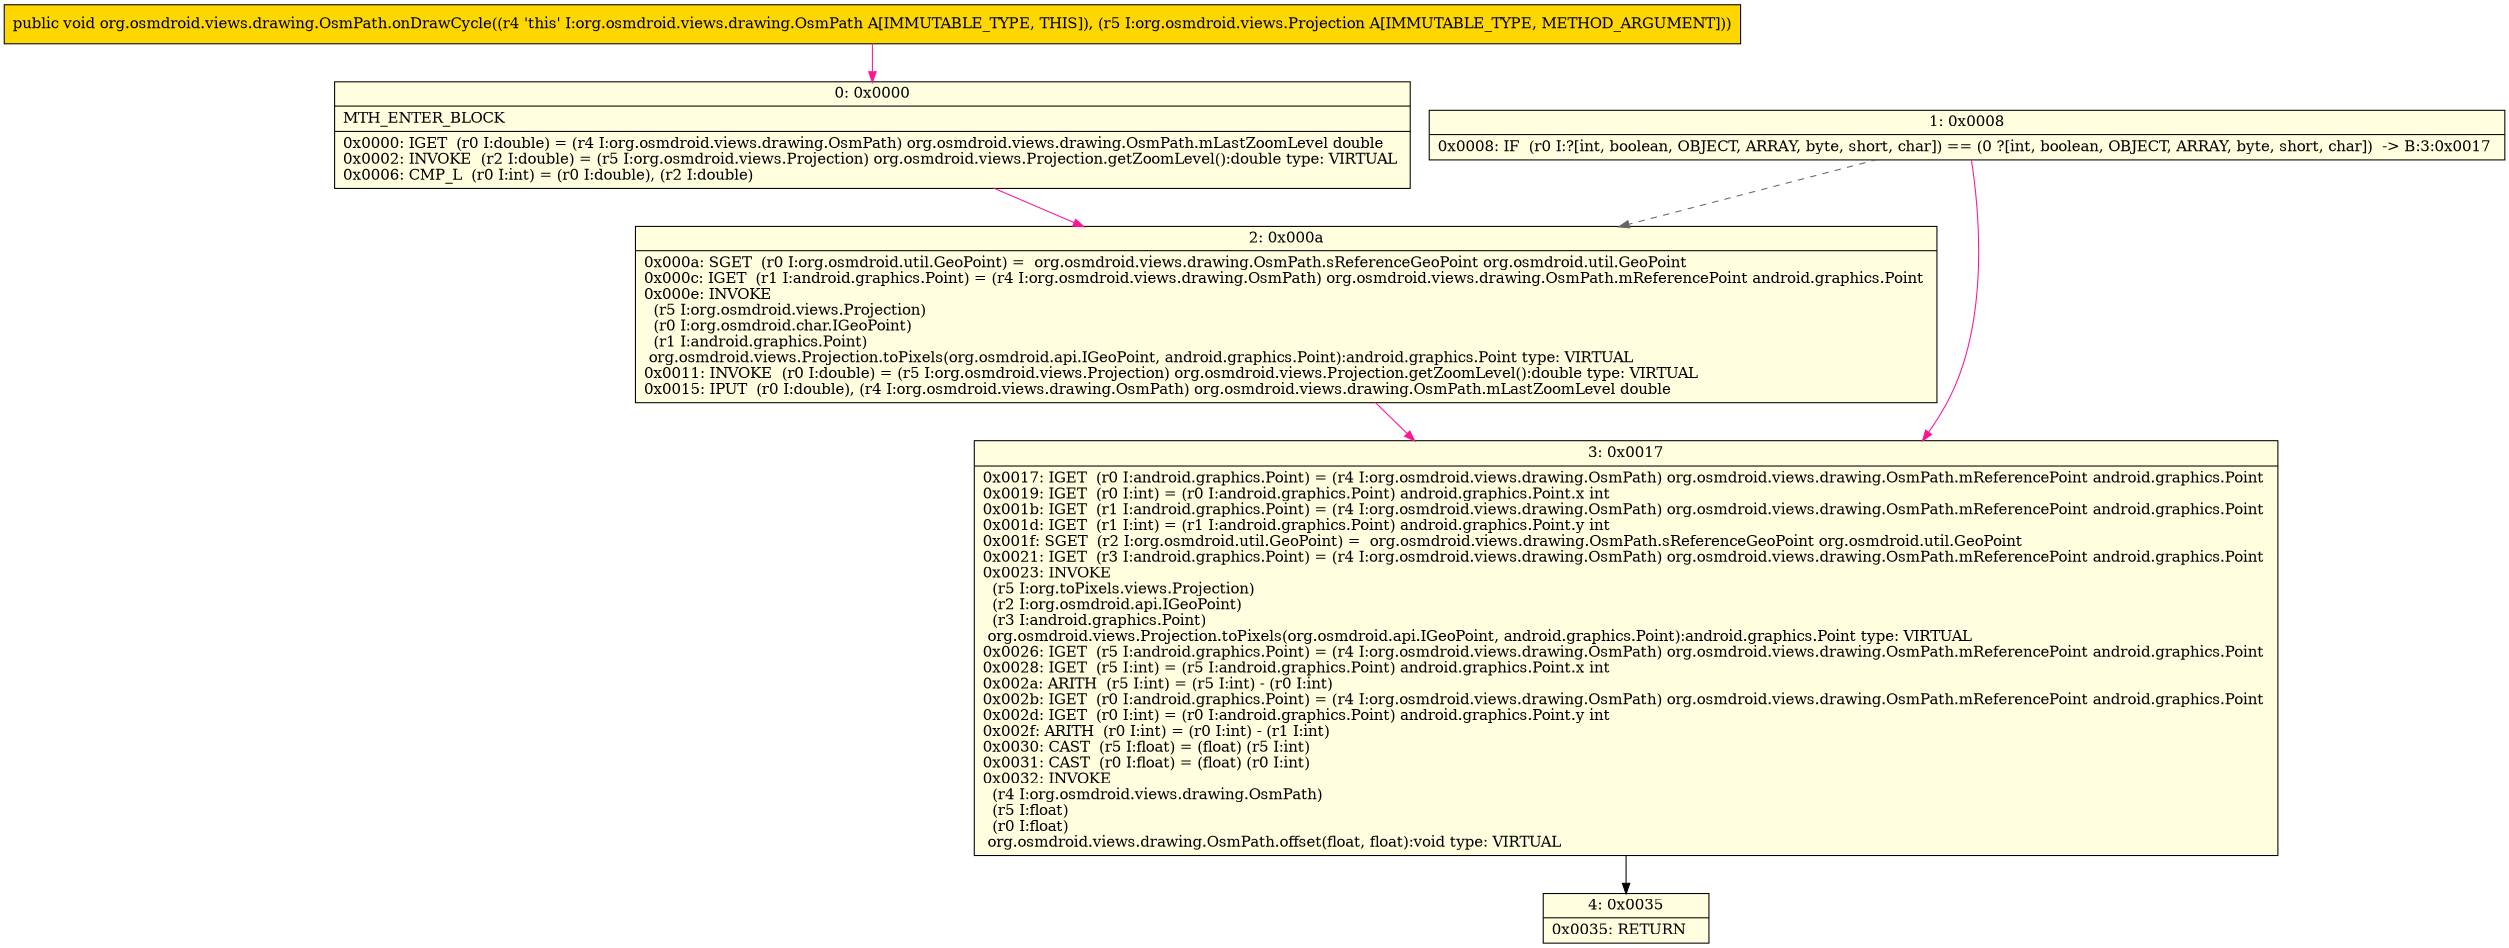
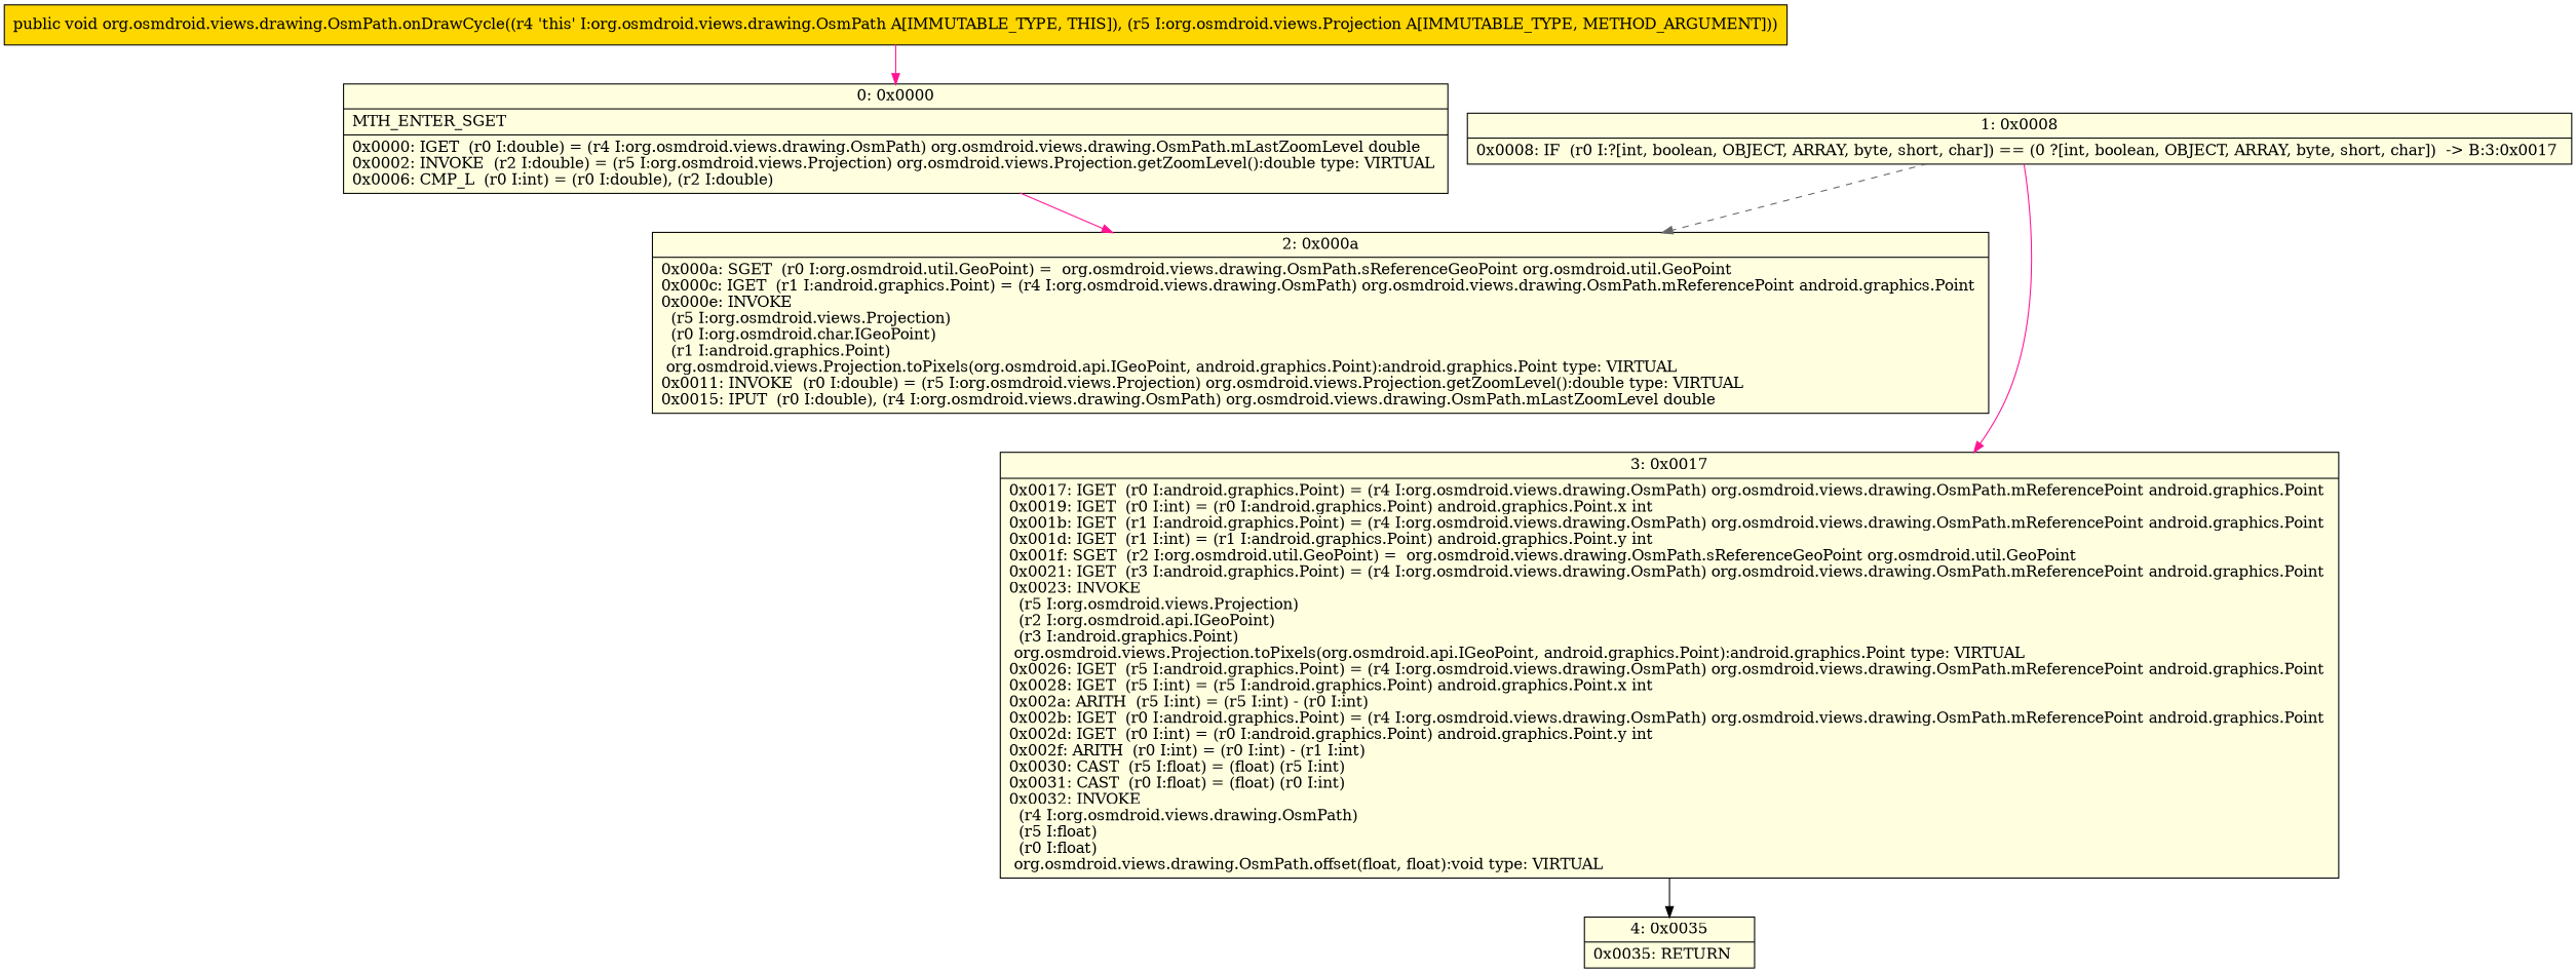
  digraph {
    node [fillcolor=lightyellow shape=record style=filled]
    edge [color=deeppink]
-   n1 [label="{0\:\ 0x0000|MTH_ENTER_BLOCK\l|0x0000: IGET  (r0 I:double) = (r4 I:org.osmdroid.views.drawing.OsmPath) org.osmdroid.views.drawing.OsmPath.mLastZoomLevel double \l0x0002: INVOKE  (r2 I:double) = (r5 I:org.osmdroid.views.Projection) org.osmdroid.views.Projection.getZoomLevel():double type: VIRTUAL \l0x0006: CMP_L  (r0 I:int) = (r0 I:double), (r2 I:double) \l}"]
+   n1 [label="{0\:\ 0x0000|MTH_ENTER_SGET\l|0x0000: IGET  (r0 I:double) = (r4 I:org.osmdroid.views.drawing.OsmPath) org.osmdroid.views.drawing.OsmPath.mLastZoomLevel double \l0x0002: INVOKE  (r2 I:double) = (r5 I:org.osmdroid.views.Projection) org.osmdroid.views.Projection.getZoomLevel():double type: VIRTUAL \l0x0006: CMP_L  (r0 I:int) = (r0 I:double), (r2 I:double) \l}"]
    n2 [label="{2\:\ 0x000a|0x000a: SGET  (r0 I:org.osmdroid.util.GeoPoint) =  org.osmdroid.views.drawing.OsmPath.sReferenceGeoPoint org.osmdroid.util.GeoPoint \l0x000c: IGET  (r1 I:android.graphics.Point) = (r4 I:org.osmdroid.views.drawing.OsmPath) org.osmdroid.views.drawing.OsmPath.mReferencePoint android.graphics.Point \l0x000e: INVOKE  \l  (r5 I:org.osmdroid.views.Projection)\l  (r0 I:org.osmdroid.char.IGeoPoint)\l  (r1 I:android.graphics.Point)\l org.osmdroid.views.Projection.toPixels(org.osmdroid.api.IGeoPoint, android.graphics.Point):android.graphics.Point type: VIRTUAL \l0x0011: INVOKE  (r0 I:double) = (r5 I:org.osmdroid.views.Projection) org.osmdroid.views.Projection.getZoomLevel():double type: VIRTUAL \l0x0015: IPUT  (r0 I:double), (r4 I:org.osmdroid.views.drawing.OsmPath) org.osmdroid.views.drawing.OsmPath.mLastZoomLevel double \l}"]
    n3 [label="{1\:\ 0x0008|0x0008: IF  (r0 I:?[int, boolean, OBJECT, ARRAY, byte, short, char]) == (0 ?[int, boolean, OBJECT, ARRAY, byte, short, char])  \-\> B:3:0x0017 \l}"]
-   n4 [label="{3\:\ 0x0017|0x0017: IGET  (r0 I:android.graphics.Point) = (r4 I:org.osmdroid.views.drawing.OsmPath) org.osmdroid.views.drawing.OsmPath.mReferencePoint android.graphics.Point \l0x0019: IGET  (r0 I:int) = (r0 I:android.graphics.Point) android.graphics.Point.x int \l0x001b: IGET  (r1 I:android.graphics.Point) = (r4 I:org.osmdroid.views.drawing.OsmPath) org.osmdroid.views.drawing.OsmPath.mReferencePoint android.graphics.Point \l0x001d: IGET  (r1 I:int) = (r1 I:android.graphics.Point) android.graphics.Point.y int \l0x001f: SGET  (r2 I:org.osmdroid.util.GeoPoint) =  org.osmdroid.views.drawing.OsmPath.sReferenceGeoPoint org.osmdroid.util.GeoPoint \l0x0021: IGET  (r3 I:android.graphics.Point) = (r4 I:org.osmdroid.views.drawing.OsmPath) org.osmdroid.views.drawing.OsmPath.mReferencePoint android.graphics.Point \l0x0023: INVOKE  \l  (r5 I:org.toPixels.views.Projection)\l  (r2 I:org.osmdroid.api.IGeoPoint)\l  (r3 I:android.graphics.Point)\l org.osmdroid.views.Projection.toPixels(org.osmdroid.api.IGeoPoint, android.graphics.Point):android.graphics.Point type: VIRTUAL \l0x0026: IGET  (r5 I:android.graphics.Point) = (r4 I:org.osmdroid.views.drawing.OsmPath) org.osmdroid.views.drawing.OsmPath.mReferencePoint android.graphics.Point \l0x0028: IGET  (r5 I:int) = (r5 I:android.graphics.Point) android.graphics.Point.x int \l0x002a: ARITH  (r5 I:int) = (r5 I:int) \- (r0 I:int) \l0x002b: IGET  (r0 I:android.graphics.Point) = (r4 I:org.osmdroid.views.drawing.OsmPath) org.osmdroid.views.drawing.OsmPath.mReferencePoint android.graphics.Point \l0x002d: IGET  (r0 I:int) = (r0 I:android.graphics.Point) android.graphics.Point.y int \l0x002f: ARITH  (r0 I:int) = (r0 I:int) \- (r1 I:int) \l0x0030: CAST  (r5 I:float) = (float) (r5 I:int) \l0x0031: CAST  (r0 I:float) = (float) (r0 I:int) \l0x0032: INVOKE  \l  (r4 I:org.osmdroid.views.drawing.OsmPath)\l  (r5 I:float)\l  (r0 I:float)\l org.osmdroid.views.drawing.OsmPath.offset(float, float):void type: VIRTUAL \l}"]
+   n4 [label="{3\:\ 0x0017|0x0017: IGET  (r0 I:android.graphics.Point) = (r4 I:org.osmdroid.views.drawing.OsmPath) org.osmdroid.views.drawing.OsmPath.mReferencePoint android.graphics.Point \l0x0019: IGET  (r0 I:int) = (r0 I:android.graphics.Point) android.graphics.Point.x int \l0x001b: IGET  (r1 I:android.graphics.Point) = (r4 I:org.osmdroid.views.drawing.OsmPath) org.osmdroid.views.drawing.OsmPath.mReferencePoint android.graphics.Point \l0x001d: IGET  (r1 I:int) = (r1 I:android.graphics.Point) android.graphics.Point.y int \l0x001f: SGET  (r2 I:org.osmdroid.util.GeoPoint) =  org.osmdroid.views.drawing.OsmPath.sReferenceGeoPoint org.osmdroid.util.GeoPoint \l0x0021: IGET  (r3 I:android.graphics.Point) = (r4 I:org.osmdroid.views.drawing.OsmPath) org.osmdroid.views.drawing.OsmPath.mReferencePoint android.graphics.Point \l0x0023: INVOKE  \l  (r5 I:org.osmdroid.views.Projection)\l  (r2 I:org.osmdroid.api.IGeoPoint)\l  (r3 I:android.graphics.Point)\l org.osmdroid.views.Projection.toPixels(org.osmdroid.api.IGeoPoint, android.graphics.Point):android.graphics.Point type: VIRTUAL \l0x0026: IGET  (r5 I:android.graphics.Point) = (r4 I:org.osmdroid.views.drawing.OsmPath) org.osmdroid.views.drawing.OsmPath.mReferencePoint android.graphics.Point \l0x0028: IGET  (r5 I:int) = (r5 I:android.graphics.Point) android.graphics.Point.x int \l0x002a: ARITH  (r5 I:int) = (r5 I:int) \- (r0 I:int) \l0x002b: IGET  (r0 I:android.graphics.Point) = (r4 I:org.osmdroid.views.drawing.OsmPath) org.osmdroid.views.drawing.OsmPath.mReferencePoint android.graphics.Point \l0x002d: IGET  (r0 I:int) = (r0 I:android.graphics.Point) android.graphics.Point.y int \l0x002f: ARITH  (r0 I:int) = (r0 I:int) \- (r1 I:int) \l0x0030: CAST  (r5 I:float) = (float) (r5 I:int) \l0x0031: CAST  (r0 I:float) = (float) (r0 I:int) \l0x0032: INVOKE  \l  (r4 I:org.osmdroid.views.drawing.OsmPath)\l  (r5 I:float)\l  (r0 I:float)\l org.osmdroid.views.drawing.OsmPath.offset(float, float):void type: VIRTUAL \l}"]
    n5 [label="{4\:\ 0x0035|0x0035: RETURN   \l}"]
    n6 [fillcolor=gold label="{public void org.osmdroid.views.drawing.OsmPath.onDrawCycle((r4 'this' I:org.osmdroid.views.drawing.OsmPath A[IMMUTABLE_TYPE, THIS]), (r5 I:org.osmdroid.views.Projection A[IMMUTABLE_TYPE, METHOD_ARGUMENT])) }"]
    n1 -> n2
-   n2 -> n4
    n3 -> n2 [color=gray40 style=dashed]
    n3 -> n4
    n4 -> n5 [color=black]
    n6 -> n1
  }
